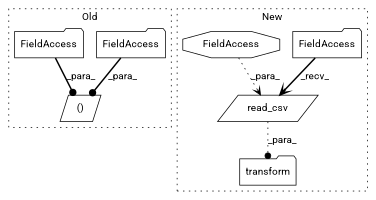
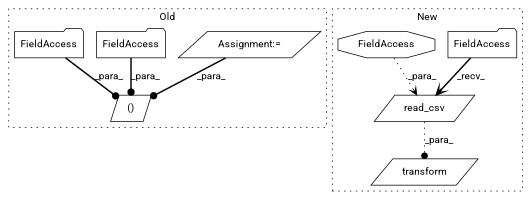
  digraph {
    fontname=Roboto
    node [a=22 fontname=Roboto l=1 shape=parallelogram]
    edge [arrowhead=dot fontname=Roboto style=bold]
    n1 [a=106 l=32 label="()" s=12505]
+   n2 [a=7 l=2 label="Assignment:=" s=12291]
    n3 [label=FieldAccess s=12520 shape=folder]
    n4 [label=FieldAccess s=12506 shape=folder]
    n5 [a=32 l="9,1" label=read_csv s="12790,12819"]
-   n6 [a=32 l="10,1" label=transform s="12773,12820" shape=folder]
+   n6 [a=32 l="10,1" label=transform s="12773,12820"]
    n7 [l=6 label=FieldAccess s=12783 shape=folder]
    n8 [l=20 label=FieldAccess s=12799 shape=octagon]
    subgraph cluster_1 {
      label=Old
      style=dotted
      n1
+     n2
      n3
      n4
    }
    subgraph cluster_2 {
      label=New
      style=dotted
      n5
      n6
      n7
      n8
    }
+   n2 -> n1 [label=_para_]
    n3 -> n1 [label=_para_]
    n4 -> n1 [label=_para_]
    n5 -> n6 [label=_para_ style=dotted]
    n7 -> n5 [arrowhead=vee label=_recv_]
    n8 -> n5 [arrowhead=vee label=_para_ style=dotted]
  }
